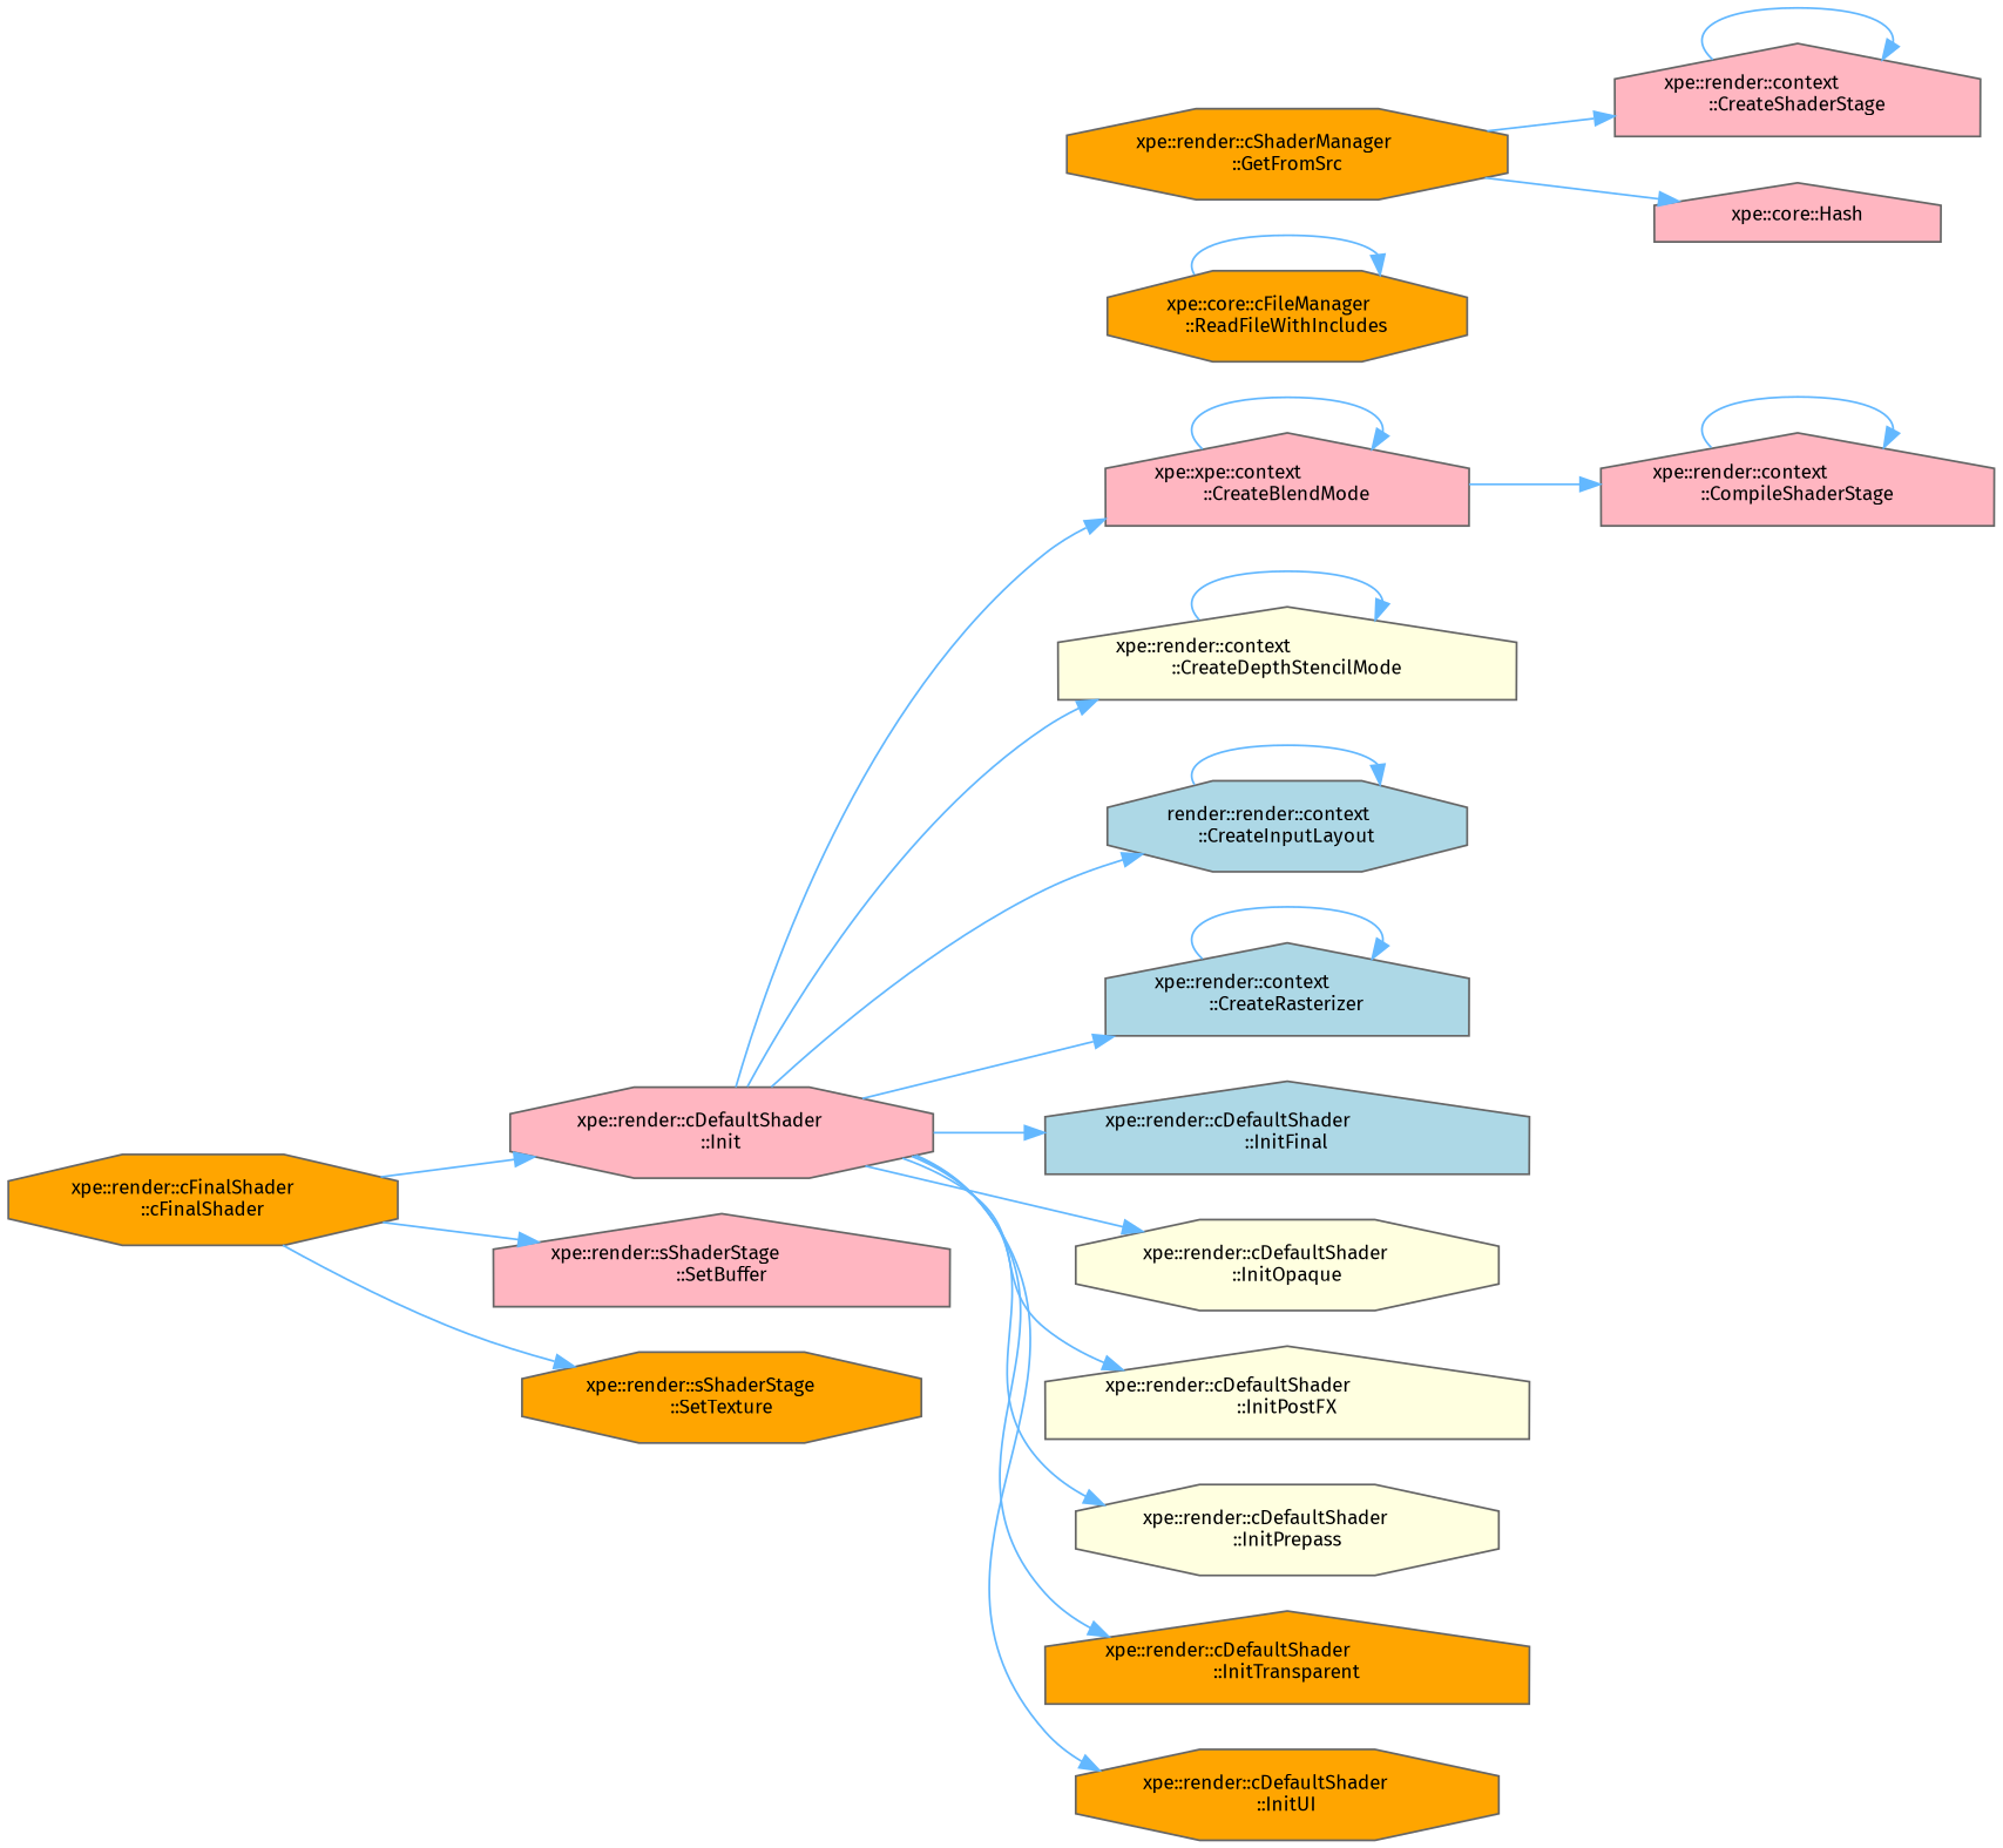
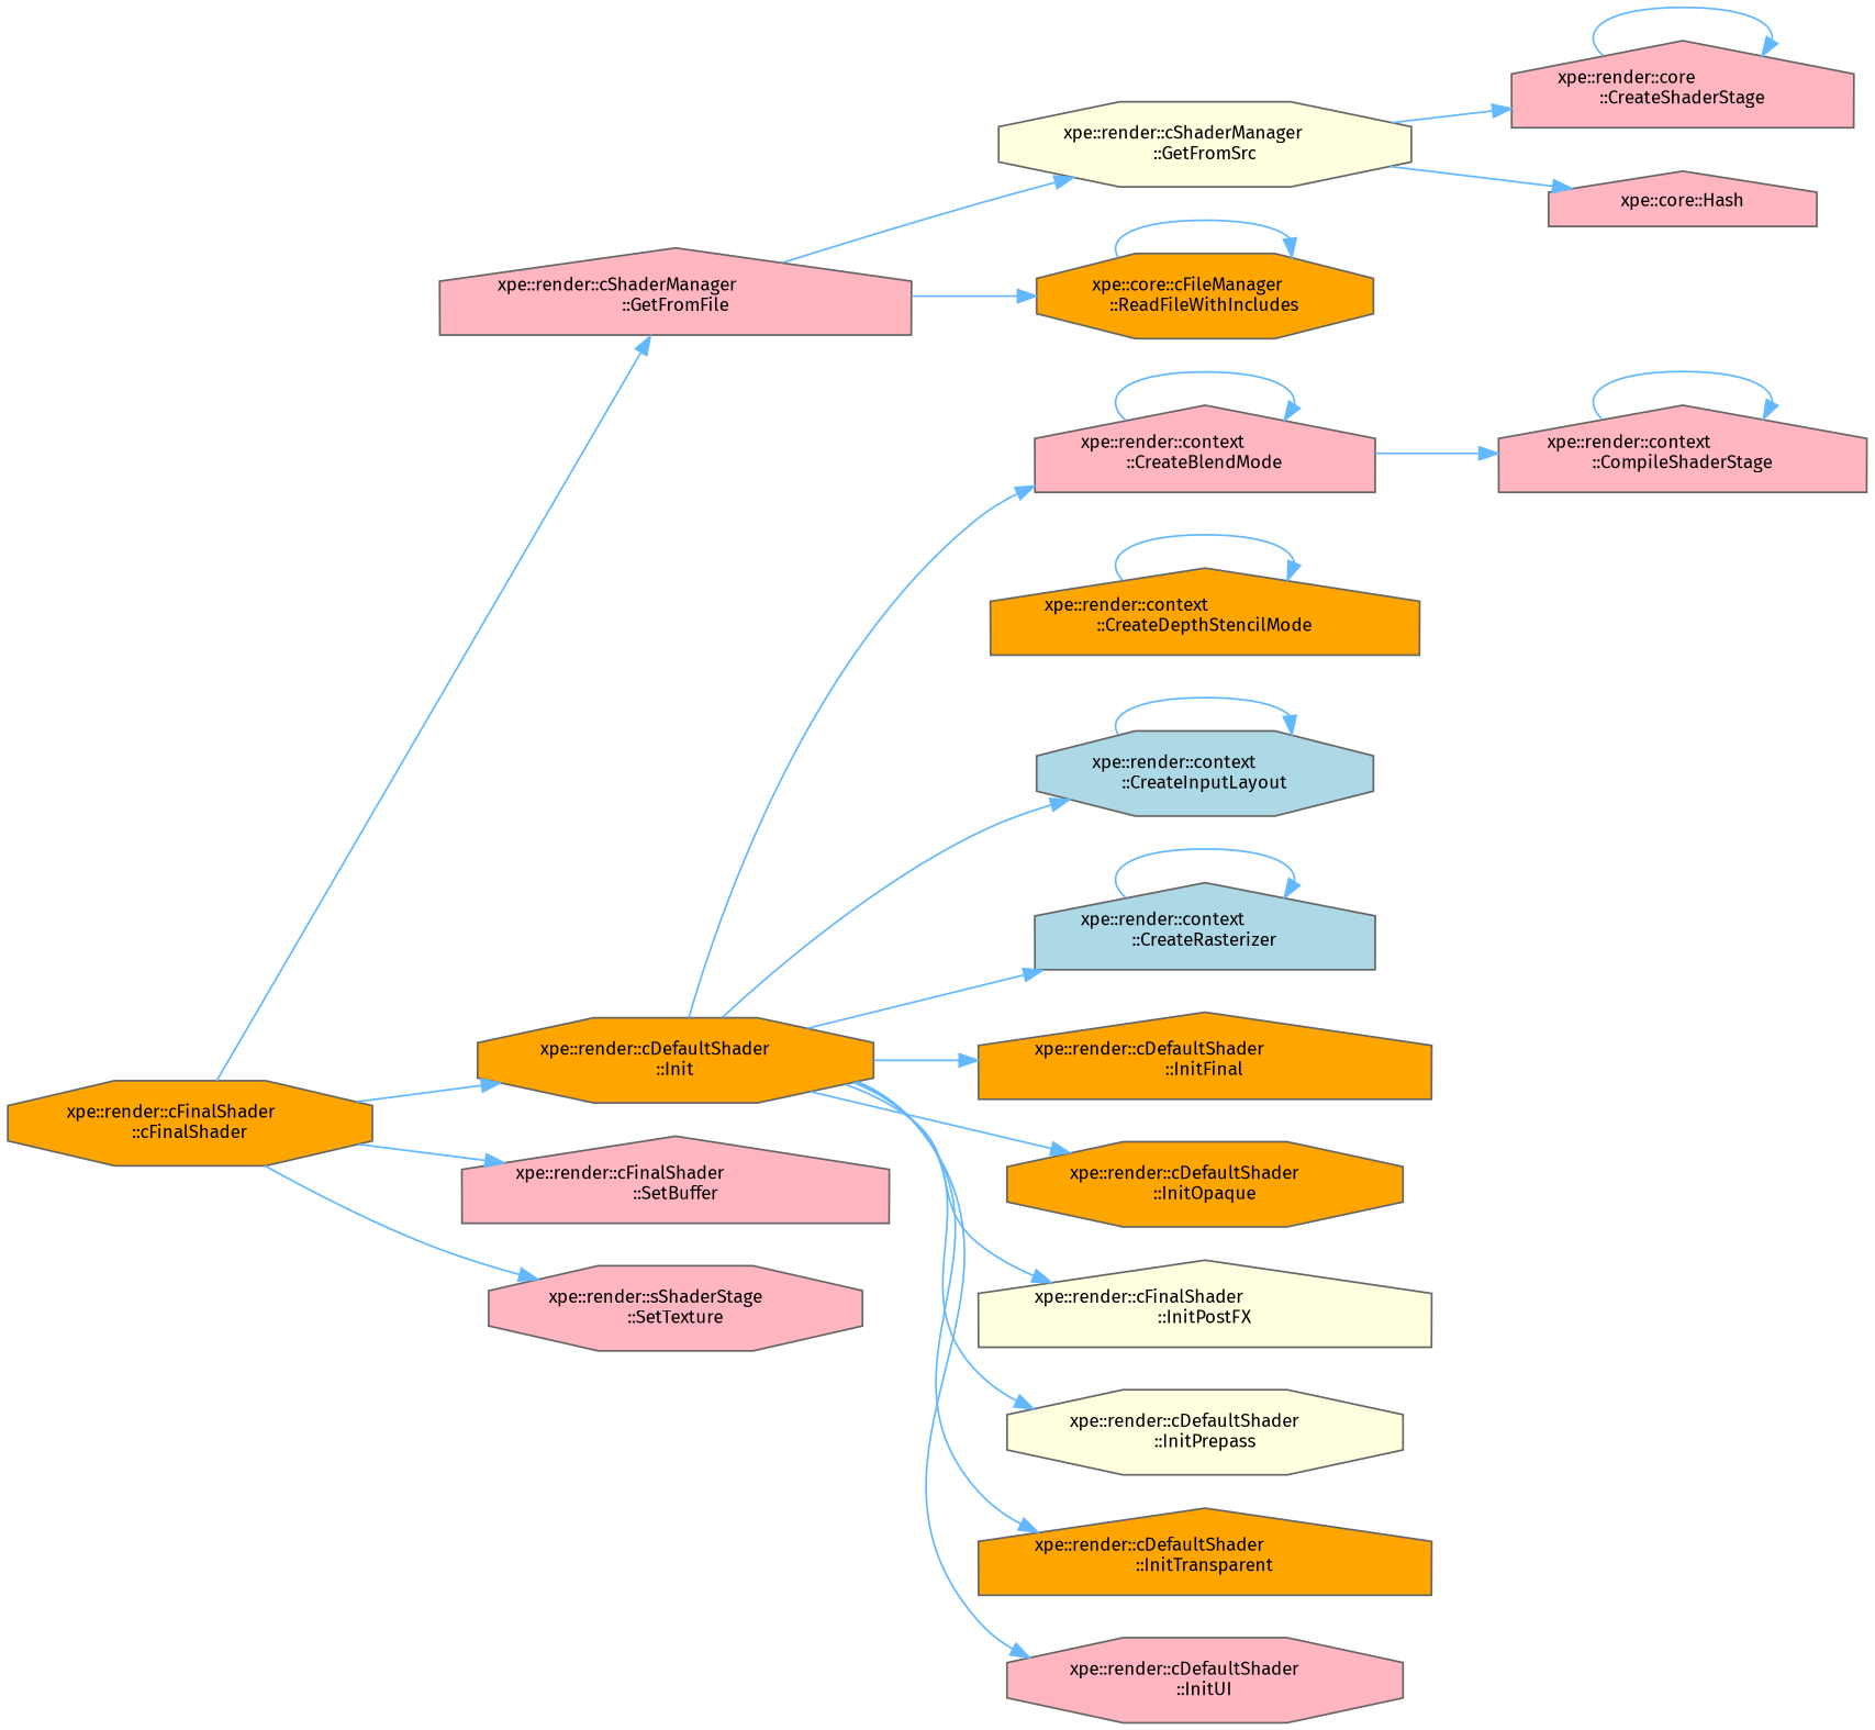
  digraph {
    fontname="Fira Sans"
    rankdir=LR
    node [color=grey40 fillcolor=lightpink fontname="Fira Sans" fontsize=10 shape=house style=filled]
    edge [color=steelblue1 fontname="Fira Sans" fontsize=10 labelfontname=Helvetica labelfontsize=10 style=solid]
    n1 [color=gray40 fillcolor=orange fontcolor=black height=0.2 label="xpe::render::cFinalShader\l::cFinalShader" shape=octagon width=0.4]
-   n3 [height=0.2 label="xpe::render::cDefaultShader\l::Init" shape=octagon width=0.4]
-   n4 [height=0.2 label="xpe::render::sShaderStage\l::SetBuffer" width=0.4]
-   n5 [fillcolor=orange height=0.2 label="xpe::render::sShaderStage\l::SetTexture" shape=octagon width=0.4]
-   n6 [fillcolor=orange height=0.2 label="xpe::render::cShaderManager\l::GetFromSrc" shape=octagon width=0.4]
+   n2 [height=0.2 label="xpe::render::cShaderManager\l::GetFromFile" width=0.4]
+   n3 [fillcolor=orange height=0.2 label="xpe::render::cDefaultShader\l::Init" shape=octagon width=0.4]
+   n4 [height=0.2 label="xpe::render::cFinalShader\l::SetBuffer" width=0.4]
+   n5 [height=0.2 label="xpe::render::sShaderStage\l::SetTexture" shape=octagon width=0.4]
+   n6 [fillcolor=lightyellow height=0.2 label="xpe::render::cShaderManager\l::GetFromSrc" shape=octagon width=0.4]
    n7 [fillcolor=orange height=0.2 label="xpe::core::cFileManager\l::ReadFileWithIncludes" shape=octagon width=0.4]
-   n8 [height=0.2 label="xpe::xpe::context\l::CreateBlendMode" width=0.4]
-   n9 [fillcolor=lightyellow height=0.2 label="xpe::render::context\l::CreateDepthStencilMode" width=0.4]
-   n10 [fillcolor=lightblue height=0.2 label="render::render::context\l::CreateInputLayout" shape=octagon width=0.4]
+   n8 [height=0.2 label="xpe::render::context\l::CreateBlendMode" width=0.4]
+   n9 [fillcolor=orange height=0.2 label="xpe::render::context\l::CreateDepthStencilMode" width=0.4]
+   n10 [fillcolor=lightblue height=0.2 label="xpe::render::context\l::CreateInputLayout" shape=octagon width=0.4]
    n11 [fillcolor=lightblue height=0.2 label="xpe::render::context\l::CreateRasterizer" width=0.4]
-   n12 [fillcolor=lightblue height=0.2 label="xpe::render::cDefaultShader\l::InitFinal" width=0.4]
-   n13 [fillcolor=lightyellow height=0.2 label="xpe::render::cDefaultShader\l::InitOpaque" shape=octagon width=0.4]
-   n14 [fillcolor=lightyellow height=0.2 label="xpe::render::cDefaultShader\l::InitPostFX" width=0.4]
+   n12 [fillcolor=orange height=0.2 label="xpe::render::cDefaultShader\l::InitFinal" width=0.4]
+   n13 [fillcolor=orange height=0.2 label="xpe::render::cDefaultShader\l::InitOpaque" shape=octagon width=0.4]
+   n14 [fillcolor=lightyellow height=0.2 label="xpe::render::cFinalShader\l::InitPostFX" width=0.4]
    n15 [fillcolor=lightyellow height=0.2 label="xpe::render::cDefaultShader\l::InitPrepass" shape=octagon width=0.4]
    n16 [fillcolor=orange height=0.2 label="xpe::render::cDefaultShader\l::InitTransparent" width=0.4]
-   n17 [fillcolor=orange height=0.2 label="xpe::render::cDefaultShader\l::InitUI" shape=octagon width=0.4]
-   n18 [height=0.2 label="xpe::render::context\l::CreateShaderStage" width=0.4]
+   n17 [height=0.2 label="xpe::render::cDefaultShader\l::InitUI" shape=octagon width=0.4]
+   n18 [height=0.2 label="xpe::render::core\l::CreateShaderStage" width=0.4]
    n19 [height=0.2 label="xpe::core::Hash" width=0.4]
    n20 [height=0.2 label="xpe::render::context\l::CompileShaderStage" width=0.4]
+   n1 -> n2
    n1 -> n3
    n1 -> n4
    n1 -> n5
+   n2 -> n6
+   n2 -> n7
    n3 -> n8
-   n3 -> n9
    n3 -> n10
    n3 -> n11
    n3 -> n12
    n3 -> n13
    n3 -> n14
    n3 -> n15
    n3 -> n16
    n3 -> n17
    n6 -> n18
    n6 -> n19
    n7 -> n7
    n8 -> n8
    n8 -> n20
    n9 -> n9
    n10 -> n10
    n11 -> n11
    n18 -> n18
    n20 -> n20
  }
